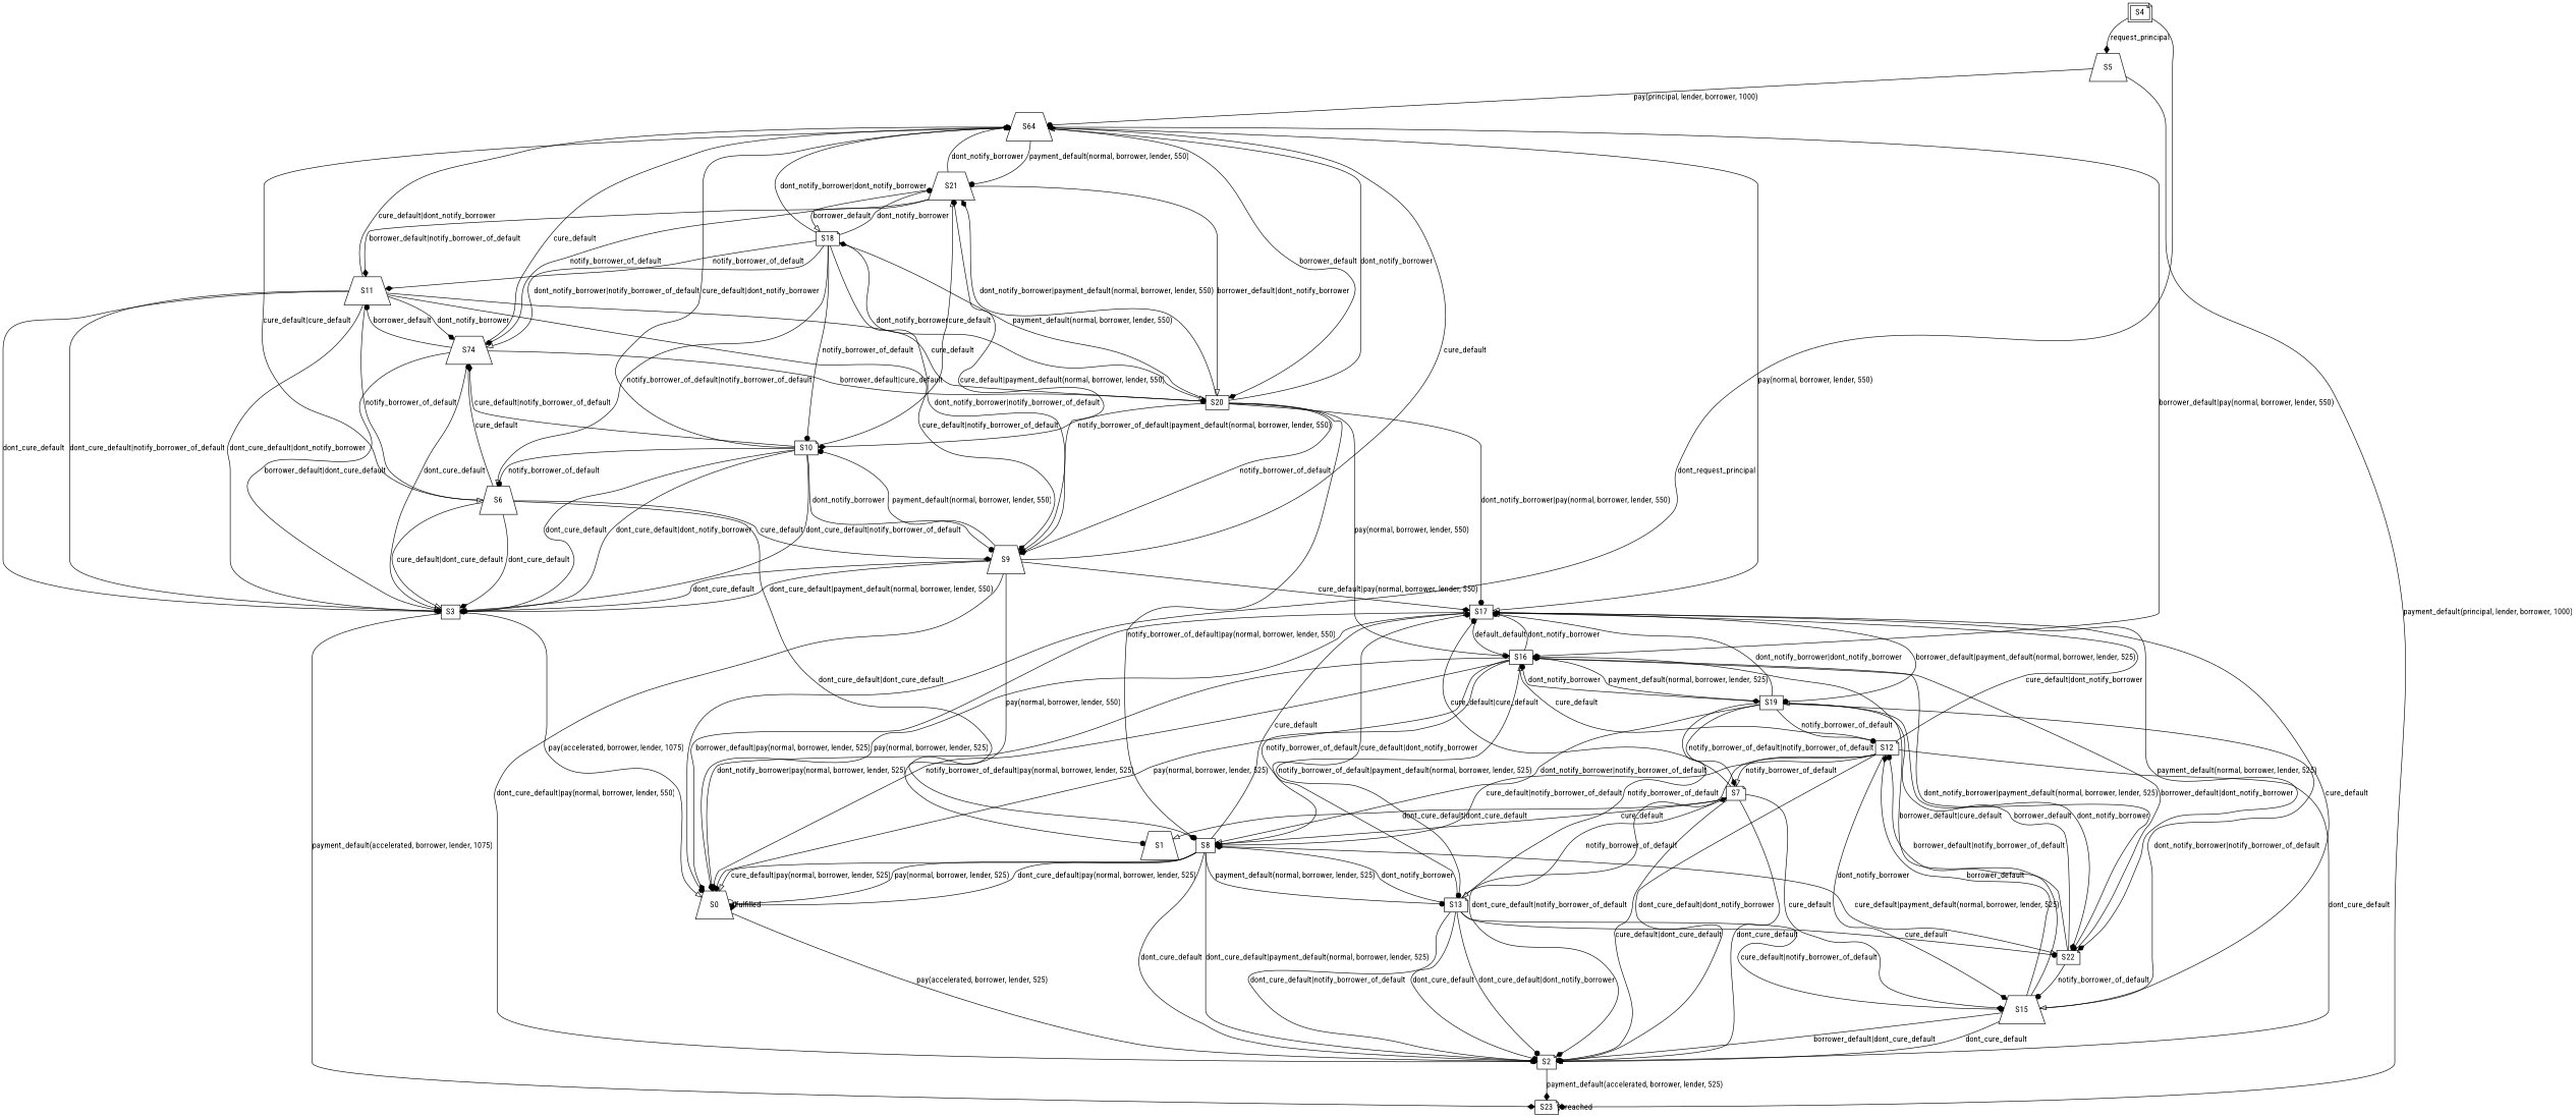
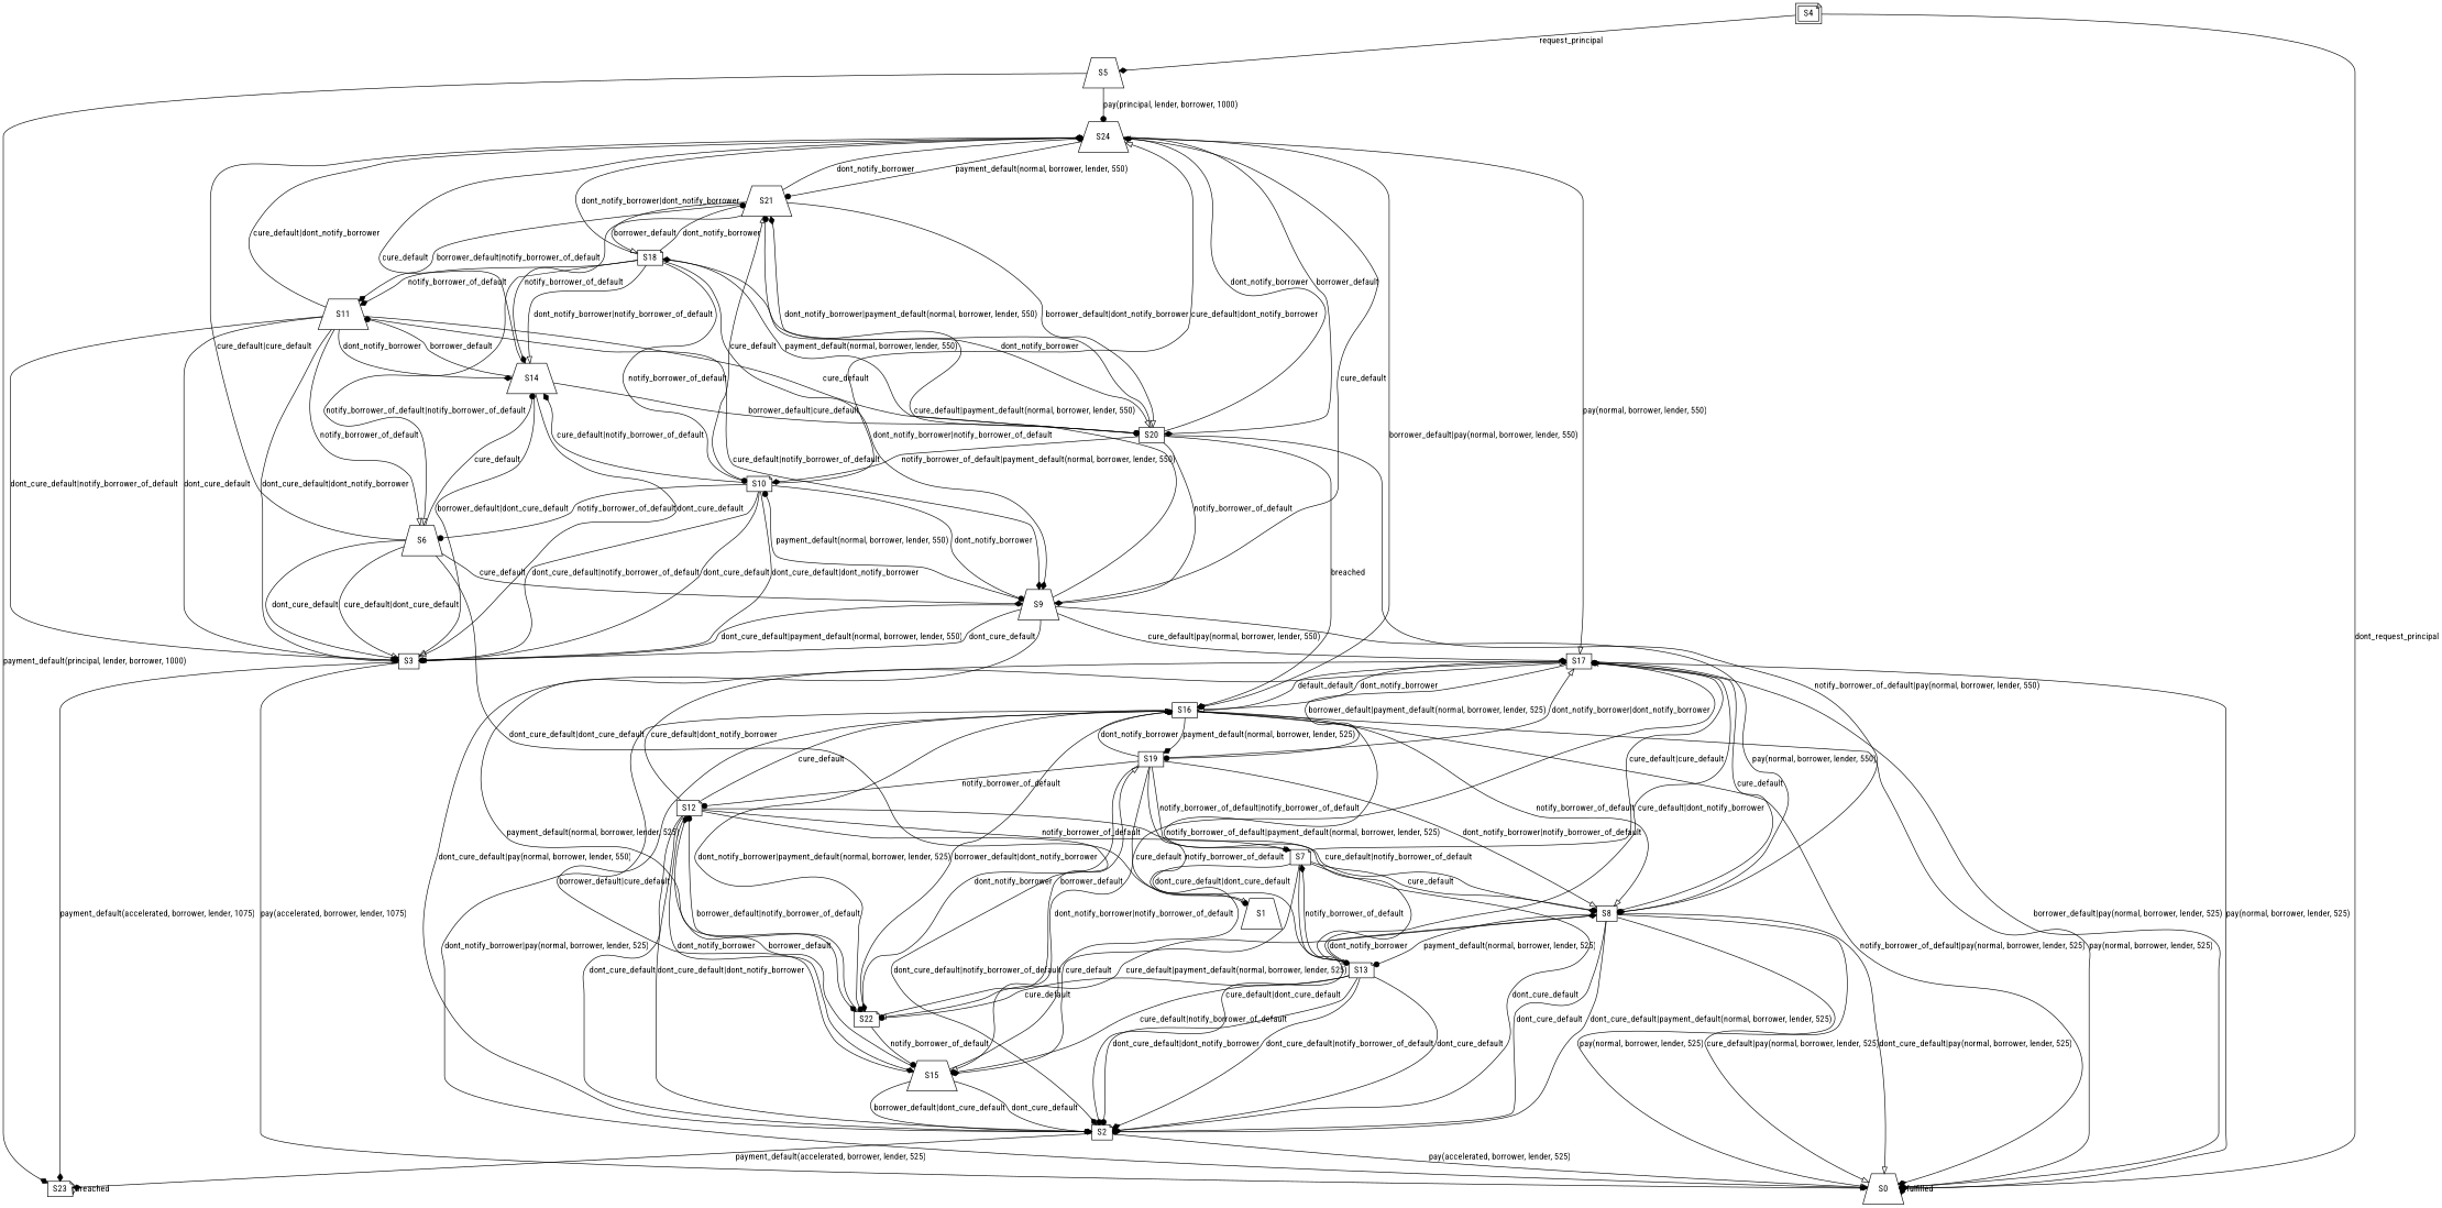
  digraph {
    fontname="Roboto Condensed"
    mclimit=10.0
    nodesep=0.05
    node [fontname="Roboto Condensed" shape=trapezium]
    edge [arrowhead=diamond fontname="Roboto Condensed"]
    S4 [height=0.25 peripheries=2 shape=note width=0.25]
    S0 [height=0.25 width=0.25]
    S5 [height=0.25 width=0.25]
    S23 [height=0.25 shape=note width=0.25]
-   S24 [height=0.25 width=0.25 label=S64]
+   S24 [height=0.25 width=0.25]
    S2 [height=0.25 shape=note width=0.25]
    S3 [height=0.25 shape=box width=0.25]
    S17 [height=0.25 shape=box width=0.25]
    S21 [height=0.25 width=0.25]
    S20 [height=0.25 shape=box width=0.25]
    S16 [height=0.25 shape=box width=0.25]
    S6 [height=0.25 width=0.25]
    S1 [height=0.25 width=0.25]
    S9 [height=0.25 width=0.25]
-   S14 [height=0.25 width=0.25 label=S74]
+   S14 [height=0.25 width=0.25]
    S8 [height=0.25 shape=box width=0.25]
    S10 [height=0.25 shape=note width=0.25]
    S11 [height=0.25 width=0.25]
    S7 [height=0.25 shape=note width=0.25]
    S15 [height=0.25 width=0.25]
    S13 [height=0.25 shape=note width=0.25]
    S22 [height=0.25 shape=note width=0.25]
    S12 [height=0.25 shape=note width=0.25]
    S19 [height=0.25 shape=box width=0.25]
    S18 [height=0.25 shape=note width=0.25]
    S4 -> S0 [arrowhead=dot label=dont_request_principal]
    S4 -> S5 [label=request_principal]
    S0 -> S0 [label=fulfilled]
    S5 -> S23 [label="payment_default(principal, lender, borrower, 1000)"]
    S5 -> S24 [arrowhead=dot label="pay(principal, lender, borrower, 1000)"]
    S23 -> S23 [arrowhead=onormal label=breached]
    S24 -> S17 [arrowhead=onormal label="pay(normal, borrower, lender, 550)"]
    S24 -> S21 [arrowhead=dot label="payment_default(normal, borrower, lender, 550)"]
    S24 -> S20 [label=borrower_default]
    S24 -> S16 [label="borrower_default|pay(normal, borrower, lender, 550)"]
-   S0 -> S2 [arrowhead=onormal label="pay(accelerated, borrower, lender, 525)"]
+   S2 -> S0 [arrowhead=onormal label="pay(accelerated, borrower, lender, 525)"]
    S2 -> S23 [label="payment_default(accelerated, borrower, lender, 525)"]
    S3 -> S0 [arrowhead=onormal label="pay(accelerated, borrower, lender, 1075)"]
    S3 -> S23 [label="payment_default(accelerated, borrower, lender, 1075)"]
    S17 -> S0 [label="borrower_default|pay(normal, borrower, lender, 525)"]
    S17 -> S0 [label="pay(normal, borrower, lender, 525)"]
    S17 -> S16 [arrowhead=onormal label=default_default]
    S17 -> S22 [label="payment_default(normal, borrower, lender, 525)"]
    S17 -> S19 [arrowhead=dot label="borrower_default|payment_default(normal, borrower, lender, 525)"]
    S21 -> S24 [arrowhead=dot label=dont_notify_borrower]
    S21 -> S20 [arrowhead=onormal label="borrower_default|dont_notify_borrower"]
    S21 -> S14 [label=notify_borrower_of_default]
    S21 -> S11 [label="borrower_default|notify_borrower_of_default"]
    S21 -> S18 [arrowhead=onormal label=borrower_default]
    S20 -> S24 [arrowhead=onormal label=dont_notify_borrower]
-   S20 -> S17 [arrowhead=dot label="dont_notify_borrower|pay(normal, borrower, lender, 550)"]
    S20 -> S21 [label="dont_notify_borrower|payment_default(normal, borrower, lender, 550)"]
-   S20 -> S16 [label="pay(normal, borrower, lender, 550)"]
+   S20 -> S16 [label=breached]
    S20 -> S9 [label=notify_borrower_of_default]
    S20 -> S8 [arrowhead=dot label="notify_borrower_of_default|pay(normal, borrower, lender, 550)"]
    S20 -> S10 [label="notify_borrower_of_default|payment_default(normal, borrower, lender, 550)"]
    S20 -> S18 [label="payment_default(normal, borrower, lender, 550)"]
    S16 -> S0 [label="dont_notify_borrower|pay(normal, borrower, lender, 525)"]
    S16 -> S0 [label="notify_borrower_of_default|pay(normal, borrower, lender, 525)"]
    S16 -> S0 [arrowhead=dot label="pay(normal, borrower, lender, 525)"]
    S16 -> S17 [arrowhead=dot label=dont_notify_borrower]
    S16 -> S8 [arrowhead=onormal label=notify_borrower_of_default]
    S16 -> S13 [arrowhead=dot label="notify_borrower_of_default|payment_default(normal, borrower, lender, 525)"]
    S16 -> S22 [arrowhead=dot label="dont_notify_borrower|payment_default(normal, borrower, lender, 525)"]
    S16 -> S19 [label="payment_default(normal, borrower, lender, 525)"]
    S6 -> S24 [label="cure_default|cure_default"]
    S6 -> S3 [arrowhead=onormal label="cure_default|dont_cure_default"]
    S6 -> S3 [label=dont_cure_default]
    S6 -> S1 [arrowhead=dot label="dont_cure_default|dont_cure_default"]
    S6 -> S9 [label=cure_default]
    S6 -> S14 [arrowhead=dot label=cure_default]
    S9 -> S24 [label=cure_default]
    S9 -> S2 [label="dont_cure_default|pay(normal, borrower, lender, 550)"]
    S9 -> S3 [arrowhead=dot label="dont_cure_default|payment_default(normal, borrower, lender, 550)"]
    S9 -> S3 [arrowhead=onormal label=dont_cure_default]
    S9 -> S17 [label="cure_default|pay(normal, borrower, lender, 550)"]
    S9 -> S21 [arrowhead=dot label="cure_default|payment_default(normal, borrower, lender, 550)"]
    S9 -> S8 [label="pay(normal, borrower, lender, 550)"]
    S9 -> S10 [arrowhead=dot label="payment_default(normal, borrower, lender, 550)"]
    S14 -> S24 [label=cure_default]
    S14 -> S3 [arrowhead=onormal label="borrower_default|dont_cure_default"]
    S14 -> S3 [arrowhead=onormal label=dont_cure_default]
    S14 -> S20 [arrowhead=dot label="borrower_default|cure_default"]
    S14 -> S11 [arrowhead=dot label=borrower_default]
    S8 -> S0 [arrowhead=onormal label="cure_default|pay(normal, borrower, lender, 525)"]
    S8 -> S0 [arrowhead=onormal label="dont_cure_default|pay(normal, borrower, lender, 525)"]
    S8 -> S0 [arrowhead=onormal label="pay(normal, borrower, lender, 525)"]
    S8 -> S2 [arrowhead=dot label="dont_cure_default|payment_default(normal, borrower, lender, 525)"]
    S8 -> S2 [label=dont_cure_default]
    S8 -> S17 [arrowhead=onormal label=cure_default]
    S8 -> S13 [arrowhead=dot label="payment_default(normal, borrower, lender, 525)"]
    S8 -> S22 [arrowhead=onormal label="cure_default|payment_default(normal, borrower, lender, 525)"]
    S10 -> S24 [arrowhead=onormal label="cure_default|dont_notify_borrower"]
    S10 -> S3 [label="dont_cure_default|dont_notify_borrower"]
    S10 -> S3 [arrowhead=onormal label="dont_cure_default|notify_borrower_of_default"]
    S10 -> S3 [label=dont_cure_default]
    S10 -> S21 [arrowhead=onormal label=cure_default]
    S10 -> S6 [arrowhead=dot label=notify_borrower_of_default]
    S10 -> S9 [arrowhead=dot label=dont_notify_borrower]
    S10 -> S14 [label="cure_default|notify_borrower_of_default"]
    S11 -> S24 [label="cure_default|dont_notify_borrower"]
    S11 -> S3 [arrowhead=onormal label="dont_cure_default|dont_notify_borrower"]
    S11 -> S3 [arrowhead=dot label="dont_cure_default|notify_borrower_of_default"]
    S11 -> S3 [label=dont_cure_default]
    S11 -> S20 [arrowhead=dot label=cure_default]
    S11 -> S6 [arrowhead=onormal label=notify_borrower_of_default]
    S11 -> S9 [label="cure_default|notify_borrower_of_default"]
    S11 -> S14 [label=dont_notify_borrower]
    S7 -> S2 [arrowhead=dot label="cure_default|dont_cure_default"]
    S7 -> S2 [label=dont_cure_default]
    S7 -> S17 [arrowhead=dot label="cure_default|cure_default"]
    S7 -> S1 [arrowhead=onormal label="dont_cure_default|dont_cure_default"]
    S7 -> S8 [arrowhead=dot label=cure_default]
    S7 -> S15 [label=cure_default]
    S15 -> S2 [label="borrower_default|dont_cure_default"]
    S15 -> S2 [arrowhead=onormal label=dont_cure_default]
    S15 -> S17 [label=cure_default]
    S15 -> S16 [arrowhead=onormal label="borrower_default|cure_default"]
    S15 -> S12 [label=borrower_default]
    S13 -> S2 [arrowhead=dot label="dont_cure_default|dont_notify_borrower"]
    S13 -> S2 [label="dont_cure_default|notify_borrower_of_default"]
    S13 -> S2 [arrowhead=dot label=dont_cure_default]
    S13 -> S17 [arrowhead=dot label="cure_default|dont_notify_borrower"]
    S13 -> S8 [label=dont_notify_borrower]
    S13 -> S7 [label=notify_borrower_of_default]
    S13 -> S15 [arrowhead=dot label="cure_default|notify_borrower_of_default"]
    S13 -> S22 [arrowhead=dot label=cure_default]
    S22 -> S16 [label="borrower_default|dont_notify_borrower"]
    S22 -> S15 [arrowhead=dot label=notify_borrower_of_default]
    S22 -> S12 [arrowhead=dot label="borrower_default|notify_borrower_of_default"]
    S22 -> S19 [arrowhead=onormal label=borrower_default]
    S12 -> S2 [label="dont_cure_default|dont_notify_borrower"]
    S12 -> S2 [label="dont_cure_default|notify_borrower_of_default"]
    S12 -> S2 [arrowhead=onormal label=dont_cure_default]
    S12 -> S17 [arrowhead=onormal label="cure_default|dont_notify_borrower"]
    S12 -> S16 [arrowhead=onormal label=cure_default]
    S12 -> S8 [label="cure_default|notify_borrower_of_default"]
    S12 -> S7 [arrowhead=onormal label=notify_borrower_of_default]
    S12 -> S15 [label=dont_notify_borrower]
    S19 -> S17 [arrowhead=onormal label="dont_notify_borrower|dont_notify_borrower"]
    S19 -> S16 [arrowhead=dot label=dont_notify_borrower]
    S19 -> S8 [arrowhead=onormal label="dont_notify_borrower|notify_borrower_of_default"]
    S19 -> S7 [label="notify_borrower_of_default|notify_borrower_of_default"]
    S19 -> S15 [arrowhead=onormal label="dont_notify_borrower|notify_borrower_of_default"]
    S19 -> S13 [arrowhead=onormal label=notify_borrower_of_default]
    S19 -> S22 [label=dont_notify_borrower]
    S19 -> S12 [arrowhead=dot label=notify_borrower_of_default]
    S18 -> S24 [arrowhead=dot label="dont_notify_borrower|dont_notify_borrower"]
    S18 -> S21 [arrowhead=dot label=dont_notify_borrower]
    S18 -> S20 [arrowhead=onormal label=dont_notify_borrower]
    S18 -> S6 [arrowhead=onormal label="notify_borrower_of_default|notify_borrower_of_default"]
    S18 -> S9 [label="dont_notify_borrower|notify_borrower_of_default"]
    S18 -> S14 [arrowhead=onormal label="dont_notify_borrower|notify_borrower_of_default"]
    S18 -> S10 [arrowhead=dot label=notify_borrower_of_default]
    S18 -> S11 [label=notify_borrower_of_default]
  }
